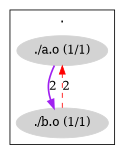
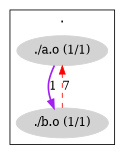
  digraph {
    node [color=lightgray style=filled fillcolor=lightgrey]
    n1 [label="./a.o (1/1)"]
    n2 [label="./b.o (1/1)"]
    subgraph cluster_1 {
      label="."
      n1
      n2
    }
-   n1 -> n2 [label=2 color=purple style=bold]
-   n2 -> n1 [label=2 color=red style=dashed]
+   n1 -> n2 [label=1 color=purple style=bold]
+   n2 -> n1 [label=7 color=red style=dashed]
  }
